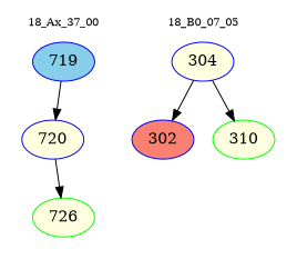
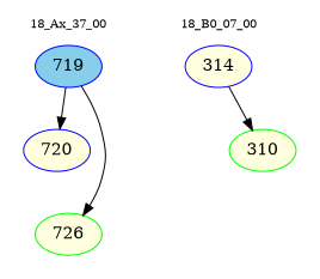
  digraph {
    node [color=blue fillcolor=lightyellow style=filled]
    edge [color=black]
    n1 [fillcolor=skyblue label=719]
    n2 [label=720]
    n3 [color=green label=726]
-   n4 [label=304]
-   n5 [fillcolor=salmon label=302]
+   n4 [label=314]
    n6 [color=green label=310]
    subgraph cluster_1 {
      color=white
      fontsize=10
      label="18_Ax_37_00"
      n1
      n2
      n3
    }
    subgraph cluster_2 {
      color=white
      fontsize=10
-     label="18_B0_07_05"
+     label="18_B0_07_00"
      n4
-     n5
      n6
    }
    n1 -> n2
-   n2 -> n3
-   n4 -> n5
+   n1 -> n3
    n4 -> n6
  }
